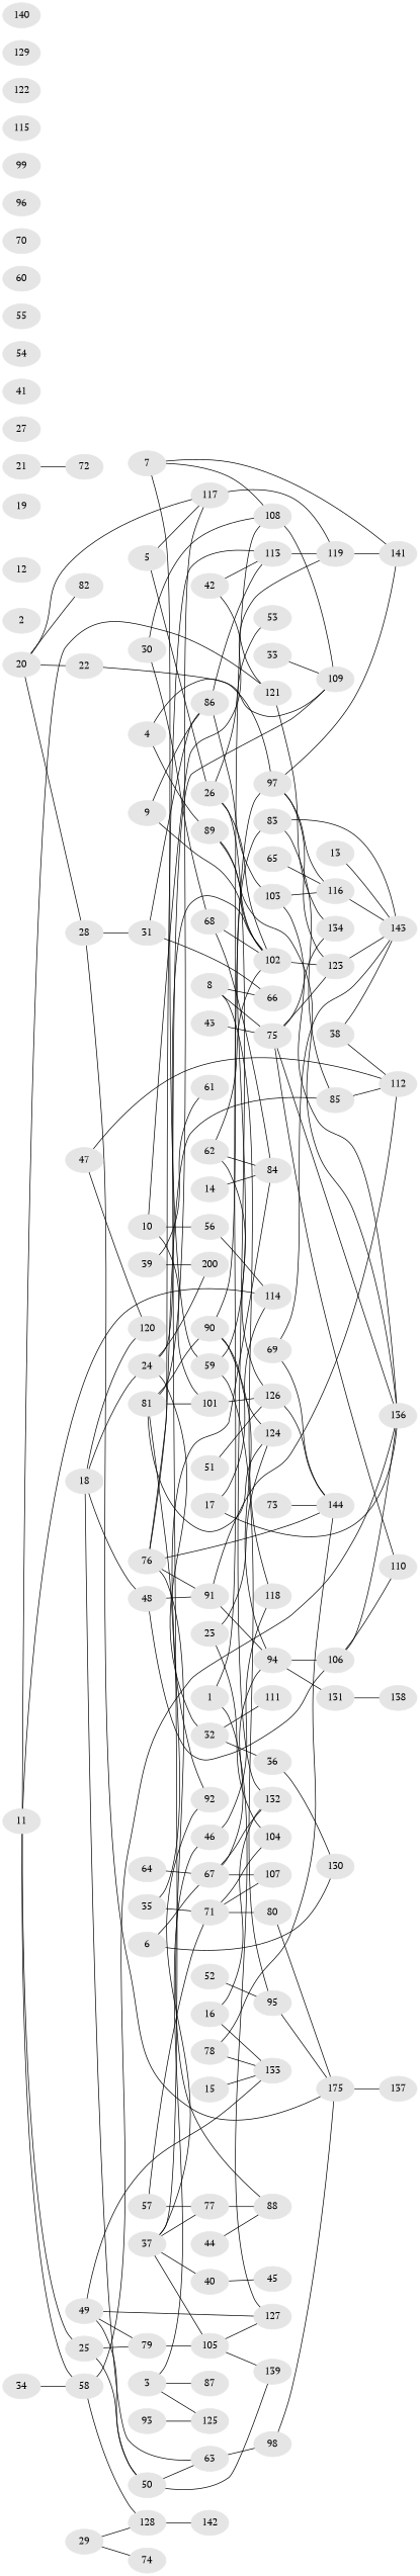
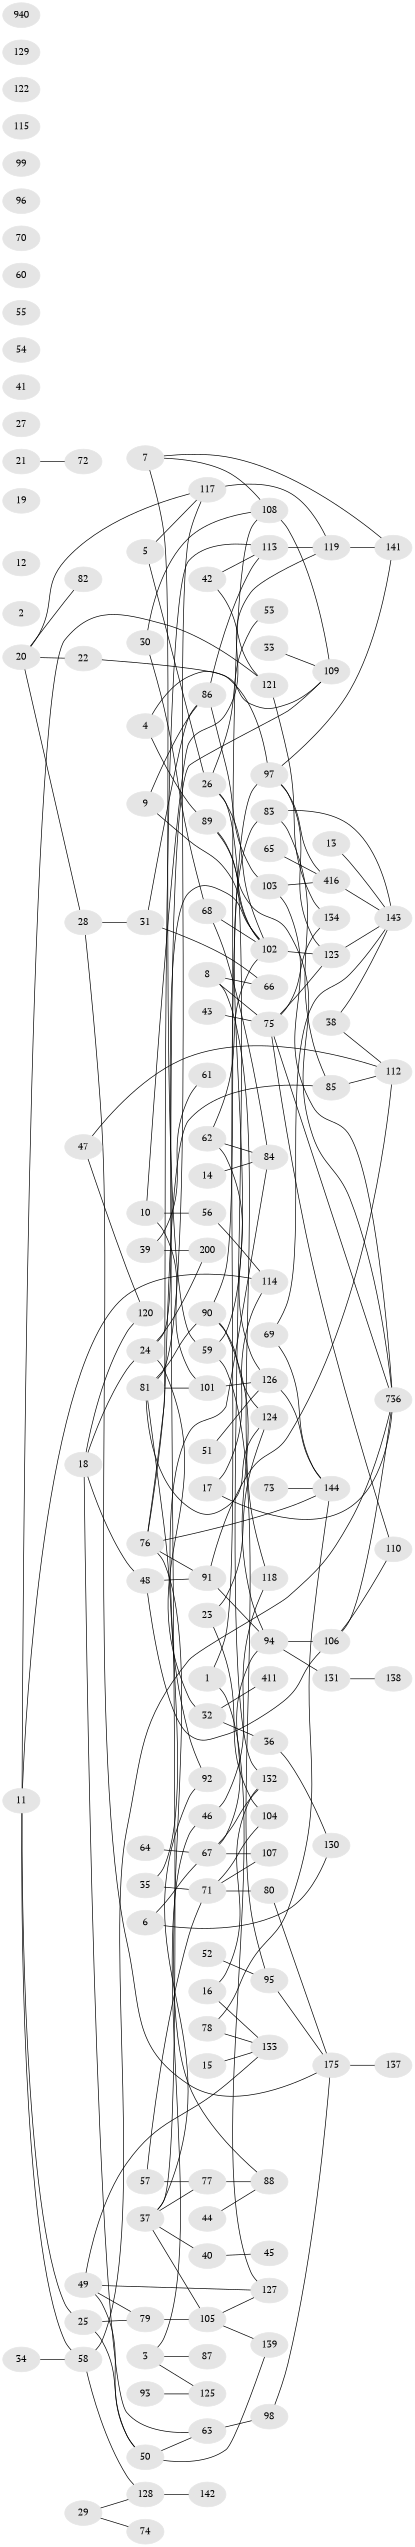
  graph {
    fontname="PT Serif"
    rankdir=LR
    node [color=gray90 fontname="PT Serif" style=filled]
    edge [fontname="PT Serif"]
    1
    97
    127
    141
-   116
+   116 [label=416]
    123
    2
    3
    46
    87
    125
    118
    4
    89
    109
    102
-   136
+   136 [label=736]
    5
    26
    117
    132
    53
    119
    6
    67
    130
    94
    107
    7
    59
    108
    95
    83
    8
    66
    75
    110
    134
    9
    86
    113
    103
    10
    56
    101
    114
    126
    11
    25
    58
    121
    50
    79
    128
    12
    13
    143
    14
    84
    15
    133
    16
    17
    18
    24
    48
    63
    120
    32
    n70 [label=200]
    91
    106
    98
    19
    20
    22
    28
    82
    31
    n80 [label=175]
    21
    72
    23
    104
    124
    36
-   111
+   111 [label=411]
    139
    105
    27
    137
    29
    74
    142
    30
    68
    33
    34
    35
    71
    80
    37
    40
    77
    92
    45
    88
    38
    112
    39
    61
    41
    42
    43
    44
    47
    49
    51
    144
    52
    54
    55
    57
    85
    60
    62
    64
    65
    131
    69
    70
    73
    76
    78
    81
    90
    93
    138
    96
    99
    115
    122
    129
-   140
+   140 [label=940]
    1 -- 97
    1 -- 127
    97 -- 141
    97 -- 116
    97 -- 123
    116 -- 143
    123 -- 143
    3 -- 46
    3 -- 87
    3 -- 125
    46 -- 118
    4 -- 89
    4 -- 109
    89 -- 102
    89 -- 136
    102 -- 123
    5 -- 26
    5 -- 117
    26 -- 102
    26 -- 132
    26 -- 53
    117 -- 119
    119 -- 141
    6 -- 67
    6 -- 130
    67 -- 132
    67 -- 94
    67 -- 107
    94 -- 106
    94 -- 131
    7 -- 141
    7 -- 59
    7 -- 108
    59 -- 95
    59 -- 83
    108 -- 109
    95 -- n80
    83 -- 143
    83 -- 85
    8 -- 118
    8 -- 66
    8 -- 75
    75 -- 123
    75 -- 136
    75 -- 110
    75 -- 134
    9 -- 102
    9 -- 86
    86 -- 113
    86 -- 103
    113 -- 119
    103 -- 116
    103 -- 136
    10 -- 119
    10 -- 56
    10 -- 101
    56 -- 114
    101 -- 126
    126 -- 144
    11 -- 114
    11 -- 25
    11 -- 58
    11 -- 121
    25 -- 50
    25 -- 79
    58 -- 136
    58 -- 128
    121 -- 134
    50 -- 63
    50 -- 139
    79 -- 105
    128 -- 142
    13 -- 143
    14 -- 84
    15 -- 133
    16 -- 132
    16 -- 133
    17 -- 136
    17 -- 114
    18 -- 24
    18 -- 48
    18 -- 63
    18 -- 120
    24 -- 102
    24 -- 32
    24 -- n70
    48 -- 91
    48 -- 106
    63 -- 98
    32 -- 36
    32 -- 111
    91 -- 94
    91 -- 112
    106 -- 136
    106 -- 110
    98 -- n80
    20 -- 117
    20 -- 22
    20 -- 28
    20 -- 82
    22 -- 97
    28 -- 31
    28 -- n80
    31 -- 66
    31 -- 86
    n80 -- 137
    21 -- 72
    23 -- 104
    23 -- 124
    36 -- 130
    105 -- 127
    105 -- 139
    29 -- 128
    29 -- 74
    30 -- 108
    30 -- 68
    68 -- 102
    68 -- 84
    33 -- 109
    34 -- 58
    35 -- 84
    35 -- 71
    71 -- 107
    71 -- 104
    71 -- 80
    80 -- n80
    37 -- 109
    37 -- 105
    37 -- 40
    37 -- 77
    37 -- 92
    40 -- 45
    77 -- 88
    38 -- 143
    38 -- 112
    39 -- n70
    39 -- 61
    42 -- 113
    42 -- 121
    43 -- 75
    44 -- 88
    47 -- 120
    47 -- 112
    49 -- 127
    49 -- 50
    49 -- 79
    49 -- 133
    51 -- 126
    52 -- 95
    57 -- 71
    57 -- 77
    85 -- 112
    62 -- 102
    62 -- 126
    62 -- 84
    64 -- 67
    65 -- 116
    131 -- 138
    69 -- 143
    69 -- 144
    73 -- 144
    76 -- 113
    76 -- 91
    76 -- 88
    76 -- 144
    76 -- 85
    78 -- 133
    78 -- 144
    81 -- 117
    81 -- 101
    81 -- 124
    81 -- 92
    81 -- 90
    90 -- 94
    90 -- 108
    90 -- 124
    93 -- 125
  }
